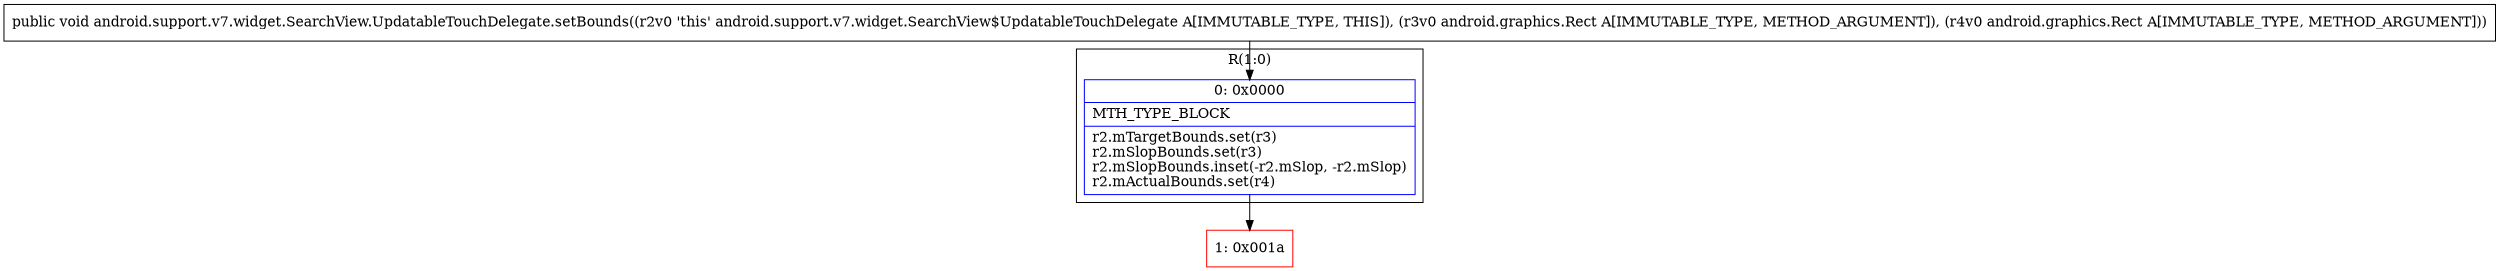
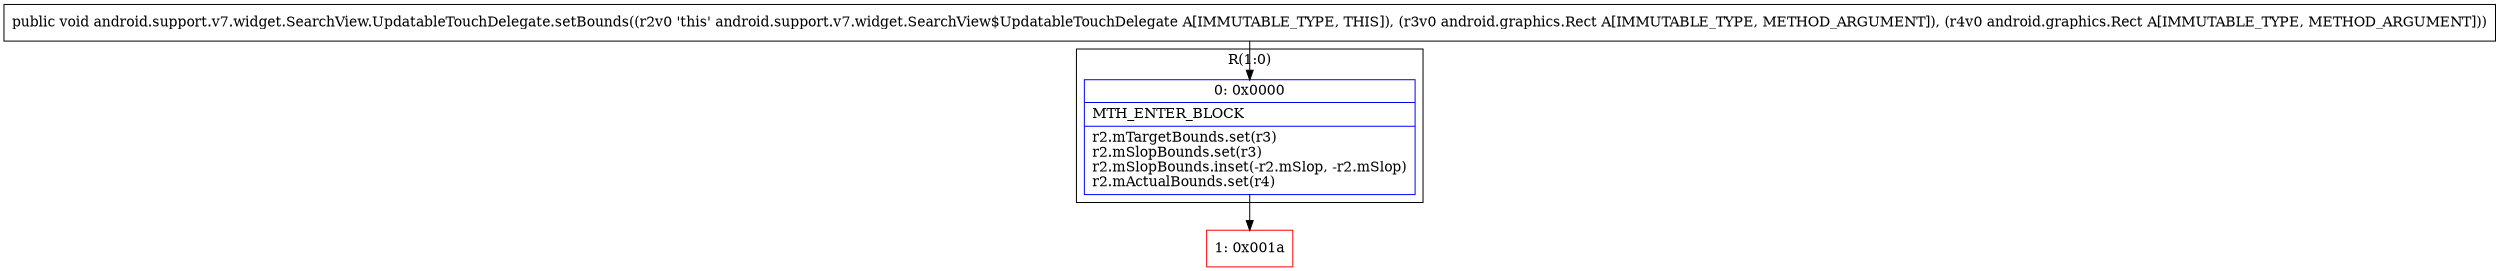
  digraph {
    node [shape=record]
-   n1 [color=blue label="{0\:\ 0x0000|MTH_TYPE_BLOCK\l|r2.mTargetBounds.set(r3)\lr2.mSlopBounds.set(r3)\lr2.mSlopBounds.inset(\-r2.mSlop, \-r2.mSlop)\lr2.mActualBounds.set(r4)\l}"]
+   n1 [color=blue label="{0\:\ 0x0000|MTH_ENTER_BLOCK\l|r2.mTargetBounds.set(r3)\lr2.mSlopBounds.set(r3)\lr2.mSlopBounds.inset(\-r2.mSlop, \-r2.mSlop)\lr2.mActualBounds.set(r4)\l}"]
    n2 [color=red label="{1\:\ 0x001a}"]
    n3 [label="{public void android.support.v7.widget.SearchView.UpdatableTouchDelegate.setBounds((r2v0 'this' android.support.v7.widget.SearchView$UpdatableTouchDelegate A[IMMUTABLE_TYPE, THIS]), (r3v0 android.graphics.Rect A[IMMUTABLE_TYPE, METHOD_ARGUMENT]), (r4v0 android.graphics.Rect A[IMMUTABLE_TYPE, METHOD_ARGUMENT])) }"]
    subgraph cluster_1 {
      label="R(1:0)"
      n1
    }
    n1 -> n2
    n3 -> n1
  }
